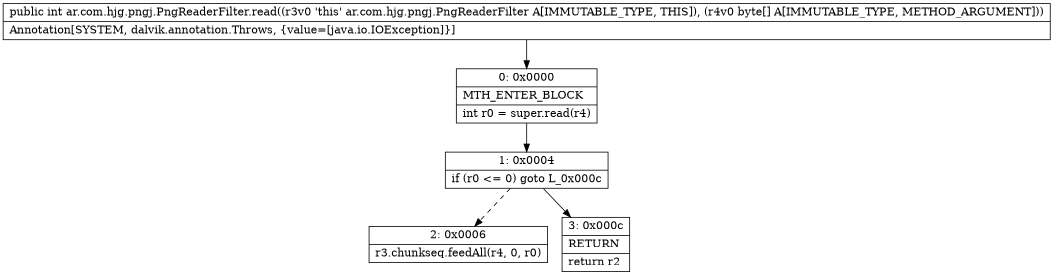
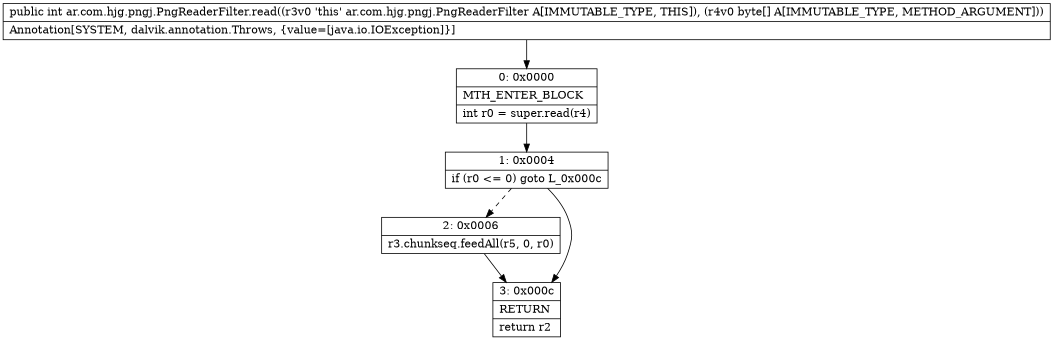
  digraph {
    node [shape=record]
    n1 [label="{0\:\ 0x0000|MTH_ENTER_BLOCK\l|int r0 = super.read(r4)\l}"]
    n2 [label="{1\:\ 0x0004|if (r0 \<= 0) goto L_0x000c\l}"]
-   n3 [label="{2\:\ 0x0006|r3.chunkseq.feedAll(r4, 0, r0)\l}"]
+   n3 [label="{2\:\ 0x0006|r3.chunkseq.feedAll(r5, 0, r0)\l}"]
    n4 [label="{3\:\ 0x000c|RETURN\l|return r2\l}"]
    n5 [label="{public int ar.com.hjg.pngj.PngReaderFilter.read((r3v0 'this' ar.com.hjg.pngj.PngReaderFilter A[IMMUTABLE_TYPE, THIS]), (r4v0 byte[] A[IMMUTABLE_TYPE, METHOD_ARGUMENT]))  | Annotation[SYSTEM, dalvik.annotation.Throws, \{value=[java.io.IOException]\}]\l}"]
    n1 -> n2
    n2 -> n3 [style=dashed]
    n2 -> n4
+   n3 -> n4
    n5 -> n1
  }
